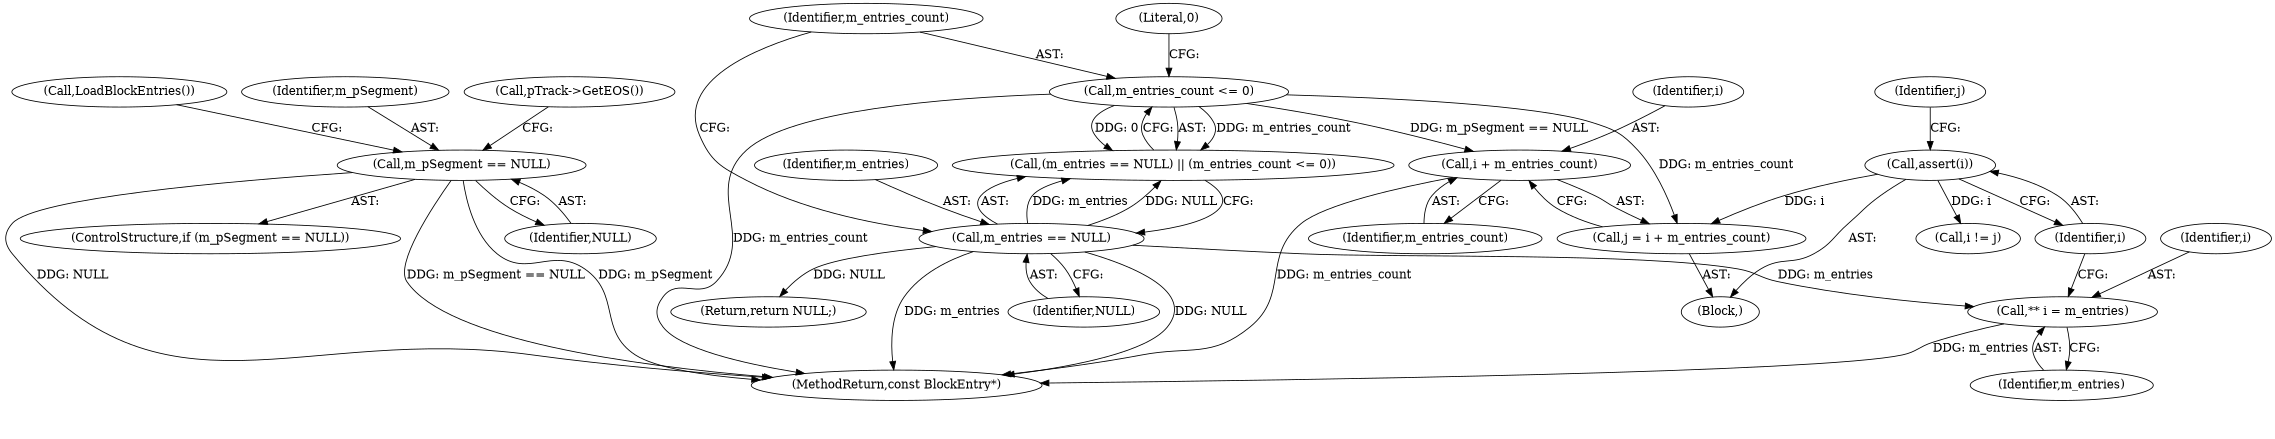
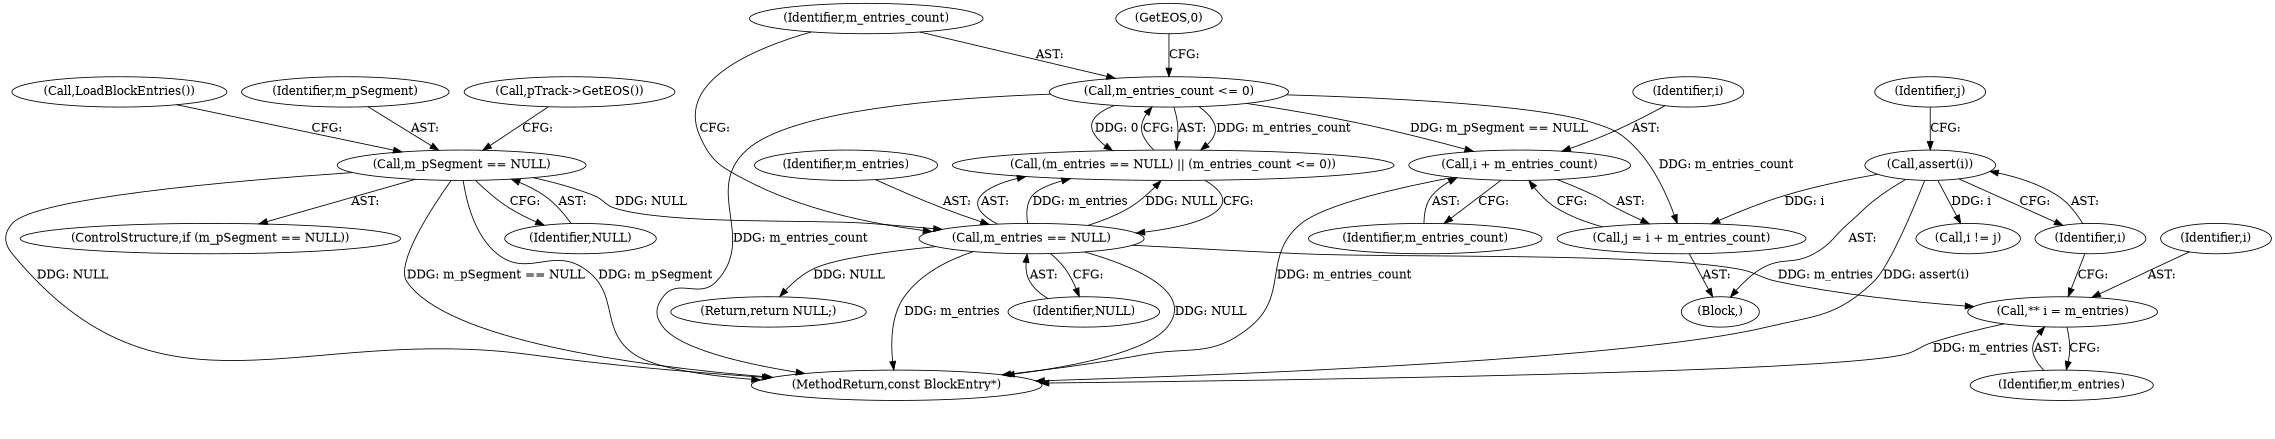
  digraph {
    n1 [label="(Call,i + m_entries_count)"]
    n2 [label="(MethodReturn,const BlockEntry*)"]
    n3 [label="(Call,j = i + m_entries_count)"]
    n4 [label="(Identifier,m_entries_count)"]
    n5 [label="(Block,)"]
    n6 [label="(Call,assert(i))"]
    n7 [label="(Call,i != j)"]
    n8 [label="(Identifier,i)"]
    n9 [label="(Call,** i = m_entries)"]
    n10 [label="(Identifier,m_entries)"]
    n11 [label="(Call,m_entries == NULL)"]
    n12 [label="(Identifier,NULL)"]
    n13 [label="(Call,(m_entries == NULL) || (m_entries_count <= 0))"]
    n14 [label="(Return,return NULL;)"]
    n15 [label="(Call,m_entries_count <= 0)"]
    n16 [label="(Call,m_pSegment == NULL)"]
    n17 [label="(Identifier,NULL)"]
    n18 [label="(ControlStructure,if (m_pSegment == NULL))"]
-   n19 [label="(Literal,0)"]
+   n19 [label="(GetEOS,0)"]
    n20 [label="(Identifier,j)"]
    n21 [label="(Identifier,m_entries_count)"]
    n22 [label="(Call,pTrack->GetEOS())"]
    n23 [label="(Call,LoadBlockEntries())"]
    n24 [label="(Identifier,i)"]
    n25 [label="(Identifier,m_pSegment)"]
    n26 [label="(Identifier,i)"]
    n27 [label="(Identifier,m_entries)"]
    n1 -> n2 [label="DDG: m_entries_count"]
    n1 -> n3 [label="AST: "]
    n1 -> n4 [label="CFG: "]
    n3 -> n1 [label="CFG: "]
    n3 -> n5 [label="AST: "]
    n4 -> n1 [label="AST: "]
+   n6 -> n2 [label="DDG: assert(i)"]
    n6 -> n3 [label="DDG: i"]
    n6 -> n5 [label="AST: "]
    n6 -> n7 [label="DDG: i"]
    n6 -> n8 [label="CFG: "]
    n8 -> n6 [label="AST: "]
    n8 -> n9 [label="CFG: "]
    n9 -> n2 [label="DDG: m_entries"]
    n9 -> n10 [label="CFG: "]
    n10 -> n9 [label="AST: "]
    n11 -> n2 [label="DDG: m_entries"]
    n11 -> n2 [label="DDG: NULL"]
    n11 -> n9 [label="DDG: m_entries"]
    n11 -> n12 [label="CFG: "]
    n11 -> n13 [label="AST: "]
    n11 -> n13 [label="DDG: m_entries"]
    n11 -> n13 [label="DDG: NULL"]
    n11 -> n14 [label="DDG: NULL"]
    n12 -> n11 [label="AST: "]
    n13 -> n11 [label="CFG: "]
    n13 -> n15 [label="CFG: "]
    n15 -> n1 [label="DDG: m_pSegment == NULL"]
    n15 -> n2 [label="DDG: m_entries_count"]
    n15 -> n3 [label="DDG: m_entries_count"]
    n15 -> n13 [label="AST: "]
    n15 -> n13 [label="DDG: m_entries_count"]
    n15 -> n13 [label="DDG: 0"]
    n16 -> n2 [label="DDG: m_pSegment == NULL"]
    n16 -> n2 [label="DDG: m_pSegment"]
    n16 -> n2 [label="DDG: NULL"]
+   n16 -> n11 [label="DDG: NULL"]
    n16 -> n17 [label="CFG: "]
    n16 -> n18 [label="AST: "]
    n17 -> n16 [label="AST: "]
    n19 -> n15 [label="CFG: "]
    n20 -> n6 [label="CFG: "]
    n21 -> n11 [label="CFG: "]
    n21 -> n15 [label="AST: "]
    n22 -> n16 [label="CFG: "]
    n23 -> n16 [label="CFG: "]
    n24 -> n1 [label="AST: "]
    n25 -> n16 [label="AST: "]
    n26 -> n9 [label="AST: "]
    n27 -> n11 [label="AST: "]
  }
